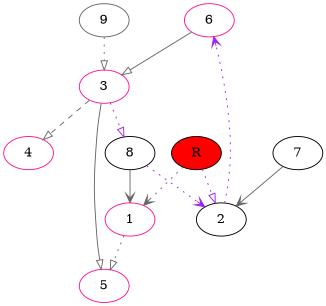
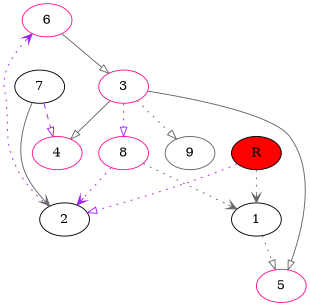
  digraph {
    node [color=deeppink]
    edge [arrowhead=onormal color=gray40 style=dotted]
    6
    2 [color=black]
    3
    4
    5
-   8 [color=black]
+   8
    9 [color=gray40]
-   1
+   1 [color=black]
    7 [color=black]
    R [color=black fillcolor="#ff0000" style=filled]
    6 -> 3 [style=solid]
    2 -> 6 [arrowhead=vee color=purple]
-   3 -> 4 [style=dashed]
+   3 -> 4 [style=solid]
    3 -> 5 [style=solid]
    3 -> 8 [color=purple]
-   9 -> 3
+   3 -> 9
    8 -> 2 [arrowhead=vee color=purple]
-   8 -> 1 [arrowhead=vee style=solid]
+   8 -> 1 [arrowhead=vee]
    1 -> 5
    7 -> 2 [arrowhead=vee style=solid]
+   7 -> 4 [color=purple style=dashed]
    R -> 2 [color=purple]
    R -> 1 [arrowhead=vee]
  }
